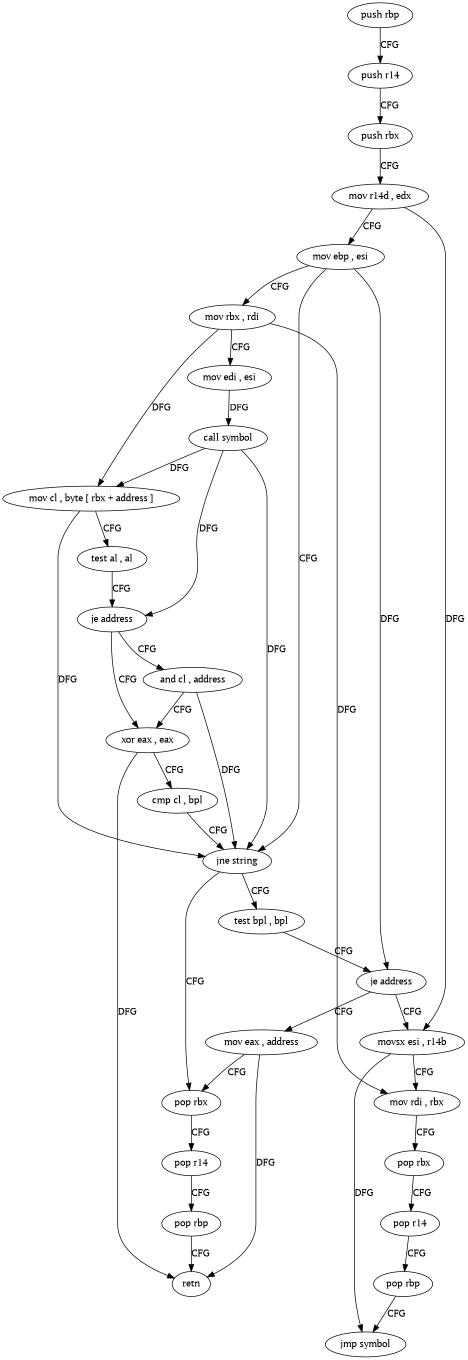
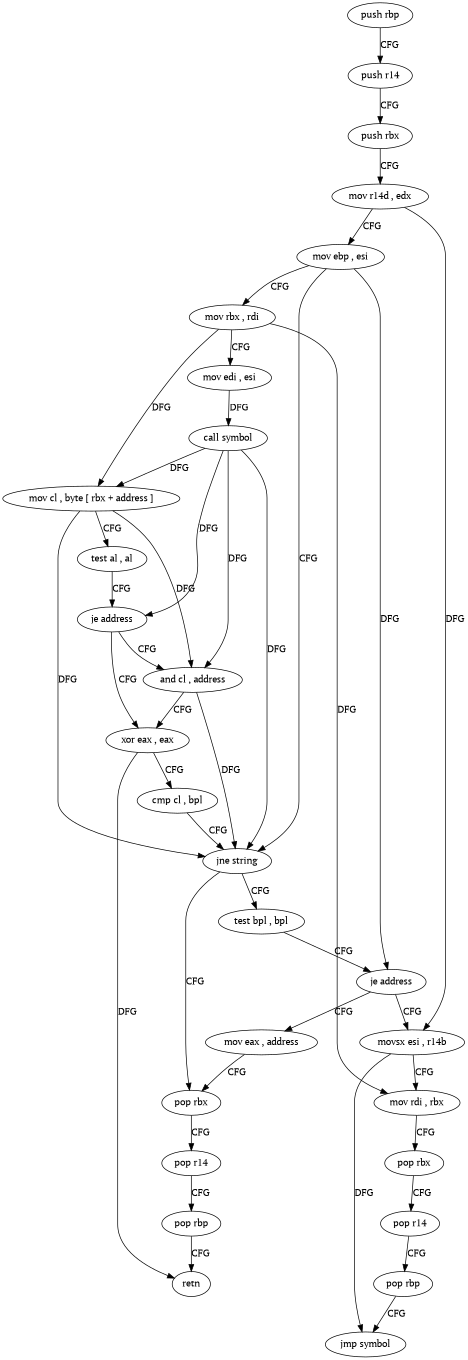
  digraph {
    fontname="PT Serif"
    node [fontname="PT Serif"]
    edge [fontname="PT Serif"]
    n1 [label="push rbp"]
    n2 [label="push r14"]
    n3 [label="push rbx"]
    n4 [label="mov r14d , edx"]
    n5 [label="mov ebp , esi"]
    n6 [label="movsx esi , r14b"]
    n7 [label="mov rbx , rdi"]
    n8 [label="jne string"]
    n9 [label="je address"]
    n10 [label="mov rdi , rbx"]
    n11 [label="jmp symbol"]
    n12 [label="mov edi , esi"]
    n13 [label="mov cl , byte [ rbx + address ]"]
    n14 [label="pop rbx"]
    n15 [label="test bpl , bpl"]
    n16 [label="mov eax , address"]
    n17 [label="call symbol"]
    n18 [label="and cl , address"]
    n19 [label="test al , al"]
    n20 [label="pop rbx"]
    n21 [label="je address"]
    n22 [label="xor eax , eax"]
    n23 [label="cmp cl , bpl"]
    n24 [label=retn]
    n25 [label="pop r14"]
    n26 [label="pop rbp"]
    n27 [label="pop r14"]
    n28 [label="pop rbp"]
    n1 -> n2 [label=CFG]
    n2 -> n3 [label=CFG]
    n3 -> n4 [label=CFG]
    n4 -> n5 [label=CFG]
    n4 -> n6 [label=DFG]
    n5 -> n7 [label=CFG]
    n5 -> n8 [label=CFG]
    n5 -> n9 [label=DFG]
    n6 -> n10 [label=CFG]
    n6 -> n11 [label=DFG]
    n7 -> n10 [label=DFG]
    n7 -> n12 [label=CFG]
    n7 -> n13 [label=DFG]
    n8 -> n14 [label=CFG]
    n8 -> n15 [label=CFG]
    n9 -> n6 [label=CFG]
    n9 -> n16 [label=CFG]
    n10 -> n20 [label=CFG]
    n12 -> n17 [label=DFG]
    n13 -> n8 [label=DFG]
+   n13 -> n18 [label=DFG]
    n13 -> n19 [label=CFG]
    n14 -> n25 [label=CFG]
    n15 -> n9 [label=CFG]
    n16 -> n14 [label=CFG]
-   n16 -> n24 [label=DFG]
    n17 -> n8 [label=DFG]
    n17 -> n13 [label=DFG]
+   n17 -> n18 [label=DFG]
    n17 -> n21 [label=DFG]
    n18 -> n8 [label=DFG]
    n18 -> n22 [label=CFG]
    n19 -> n21 [label=CFG]
    n20 -> n27 [label=CFG]
    n21 -> n18 [label=CFG]
    n21 -> n22 [label=CFG]
    n22 -> n23 [label=CFG]
    n22 -> n24 [label=DFG]
    n23 -> n8 [label=CFG]
    n25 -> n26 [label=CFG]
    n26 -> n24 [label=CFG]
    n27 -> n28 [label=CFG]
    n28 -> n11 [label=CFG]
  }
